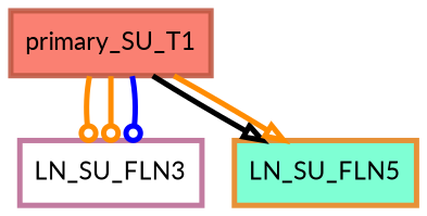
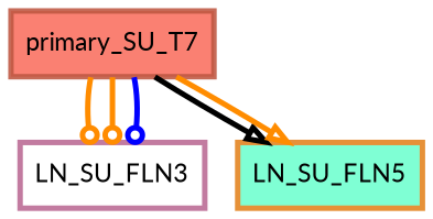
  digraph {
    node [fontname=Lato penwidth=3.0 shape=box style=filled]
    edge [arrowhead=odot color=darkorange penwidth=3]
    LN_SU_FLN3 [color="#c27ba0ff" fillcolor=white]
    LN_SU_FLN5 [color="#e69138ff" fillcolor=aquamarine]
-   primary_SU_T1 [color="#be5742e1" fillcolor=salmon]
+   primary_SU_T1 [color="#be5742e1" fillcolor=salmon label=primary_SU_T7]
    primary_SU_T1 -> LN_SU_FLN3
    primary_SU_T1 -> LN_SU_FLN3
    primary_SU_T1 -> LN_SU_FLN3 [color=blue]
    primary_SU_T1 -> LN_SU_FLN5 [arrowhead=onormal color=black]
    primary_SU_T1 -> LN_SU_FLN5 [arrowhead=onormal]
  }
